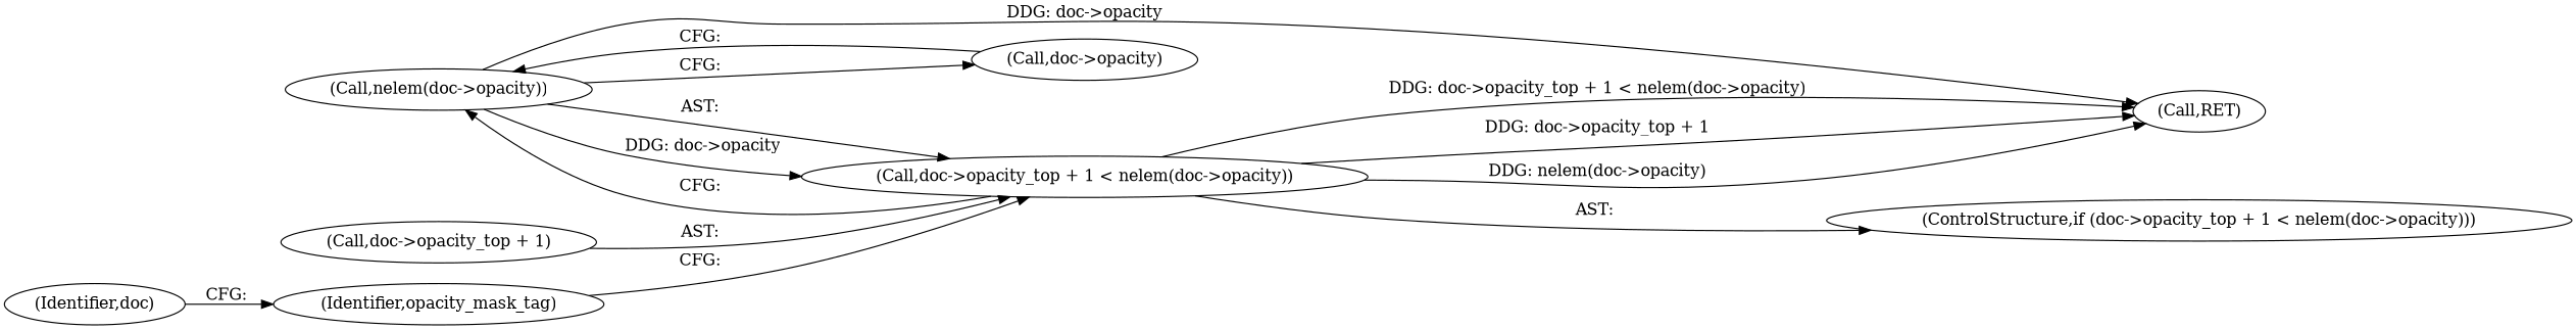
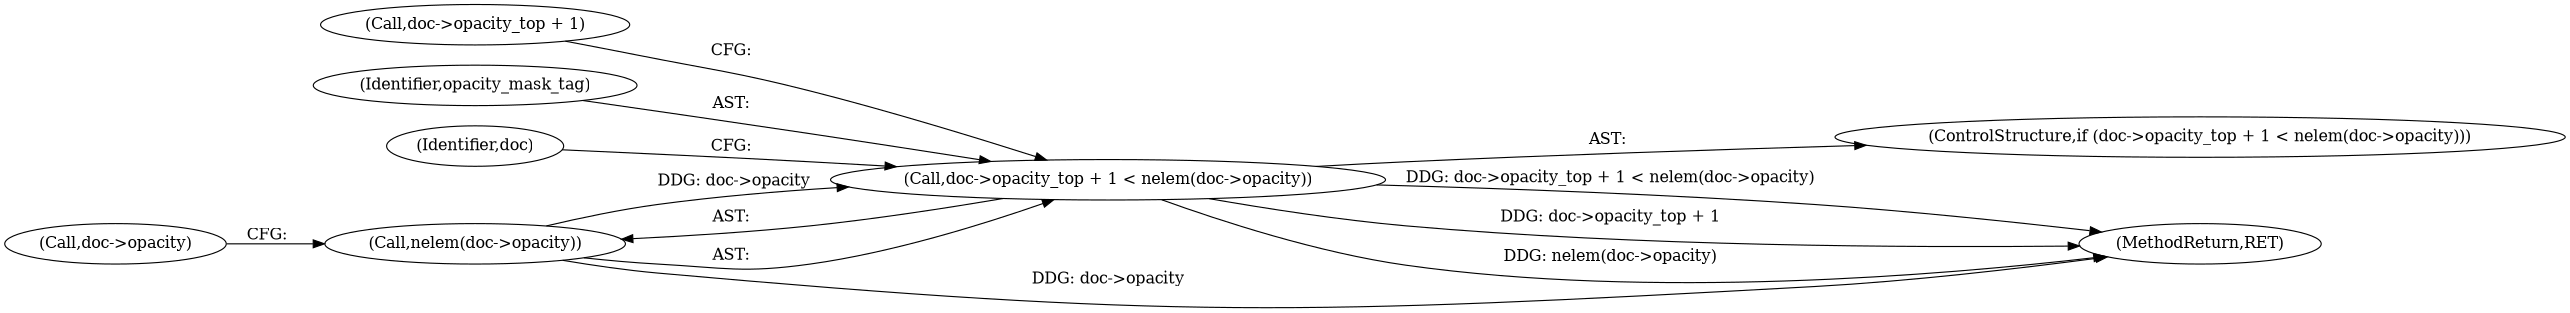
  digraph {
    rankdir=LR
    n1 [label="(Call,nelem(doc->opacity))"]
    n2 [label="(Call,doc->opacity_top + 1 < nelem(doc->opacity))"]
    n3 [label="(Call,doc->opacity)"]
-   n4 [label="(Call,RET)"]
+   n4 [label="(MethodReturn,RET)"]
    n5 [label="(ControlStructure,if (doc->opacity_top + 1 < nelem(doc->opacity)))"]
    n6 [label="(Call,doc->opacity_top + 1)"]
    n7 [label="(Identifier,opacity_mask_tag)"]
    n8 [label="(Identifier,doc)"]
    n1 -> n2 [label="AST: "]
    n1 -> n2 [label="DDG: doc->opacity"]
-   n1 -> n3 [label="CFG: "]
    n1 -> n4 [label="DDG: doc->opacity"]
-   n2 -> n1 [label="CFG: "]
+   n2 -> n1 [label="AST: "]
    n2 -> n4 [label="DDG: doc->opacity_top + 1 < nelem(doc->opacity)"]
    n2 -> n4 [label="DDG: doc->opacity_top + 1"]
    n2 -> n4 [label="DDG: nelem(doc->opacity)"]
    n2 -> n5 [label="AST: "]
    n3 -> n1 [label="CFG: "]
-   n6 -> n2 [label="AST: "]
-   n7 -> n2 [label="CFG: "]
-   n8 -> n7 [label="CFG: "]
+   n6 -> n2 [label="CFG: "]
+   n7 -> n2 [label="AST: "]
+   n8 -> n2 [label="CFG: "]
  }
